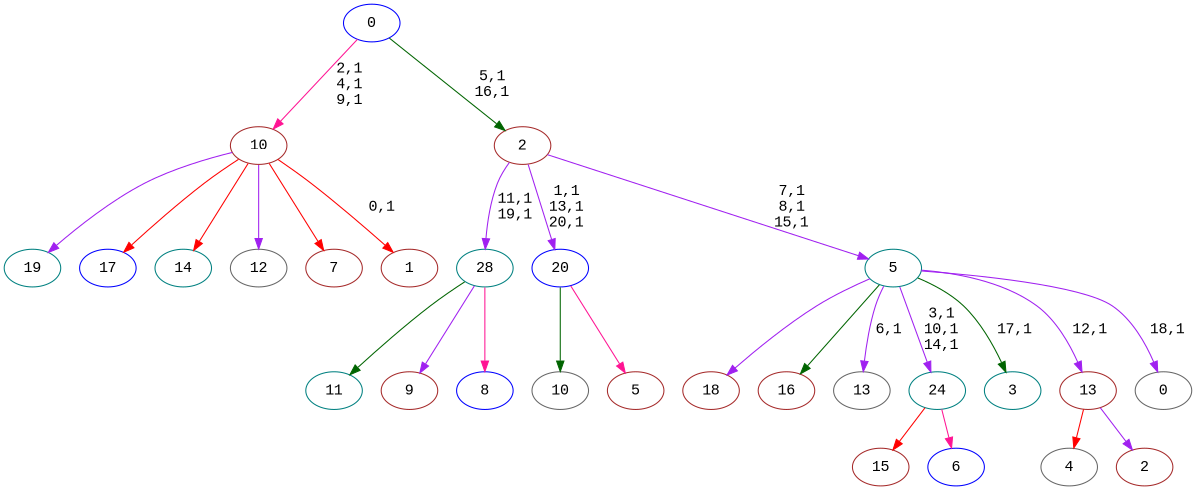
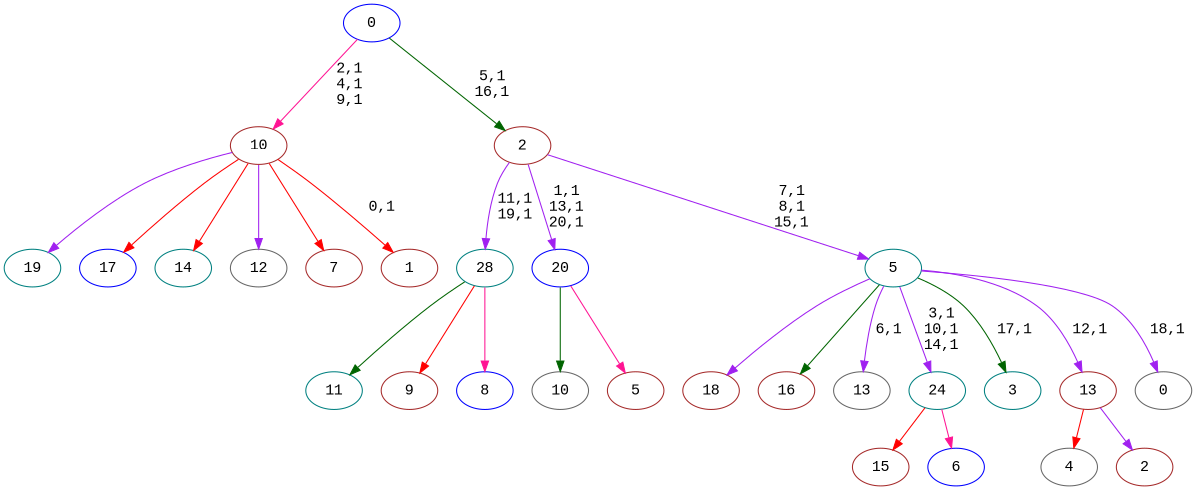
  digraph {
    fontname="Liberation Mono"
    node [color=brown fontname="Liberation Mono"]
    edge [color=purple fontname="Liberation Mono"]
    n1 [color=teal label=19]
    n2 [label=18]
    n3 [color=blue label=17]
    n4 [label=16]
    n5 [label=15]
    n6 [color=teal label=14]
    n7 [color=gray40 label=13]
    n8 [color=gray40 label=12]
    n9 [color=teal label=11]
    n10 [color=gray40 label=10]
    n11 [label=9]
    n12 [color=blue label=8]
    28 [color=teal]
    n14 [label=7]
    n15 [color=blue label=6]
    24 [color=teal]
    n17 [label=5]
    20 [color=blue]
    n19 [color=gray40 label=4]
    n20 [color=teal label=3]
    n21 [label=2]
    13
    n23 [label=1]
    10
    n25 [color=gray40 label=0]
    5 [color=teal]
    2
    0 [color=blue]
    28 -> n9 [color=darkgreen]
-   28 -> n11
+   28 -> n11 [color=red]
    28 -> n12 [color=deeppink]
    24 -> n5 [color=red]
    24 -> n15 [color=deeppink]
    20 -> n10 [color=darkgreen]
    20 -> n17 [color=deeppink]
    13 -> n19 [color=red]
    13 -> n21
    10 -> n1
    10 -> n3 [color=red]
    10 -> n6 [color=red]
    10 -> n8
    10 -> n14 [color=red]
    10 -> n23 [color=red label="0,1"]
    5 -> n2
    5 -> n4 [color=darkgreen]
    5 -> n7 [label="6,1"]
    5 -> 24 [label="3,1\n10,1\n14,1"]
    5 -> n20 [color=darkgreen label="17,1"]
    5 -> 13 [label="12,1"]
    5 -> n25 [label="18,1"]
    2 -> 28 [label="11,1\n19,1"]
    2 -> 20 [label="1,1\n13,1\n20,1"]
    2 -> 5 [label="7,1\n8,1\n15,1"]
    0 -> 10 [color=deeppink label="2,1\n4,1\n9,1"]
    0 -> 2 [color=darkgreen label="5,1\n16,1"]
  }
